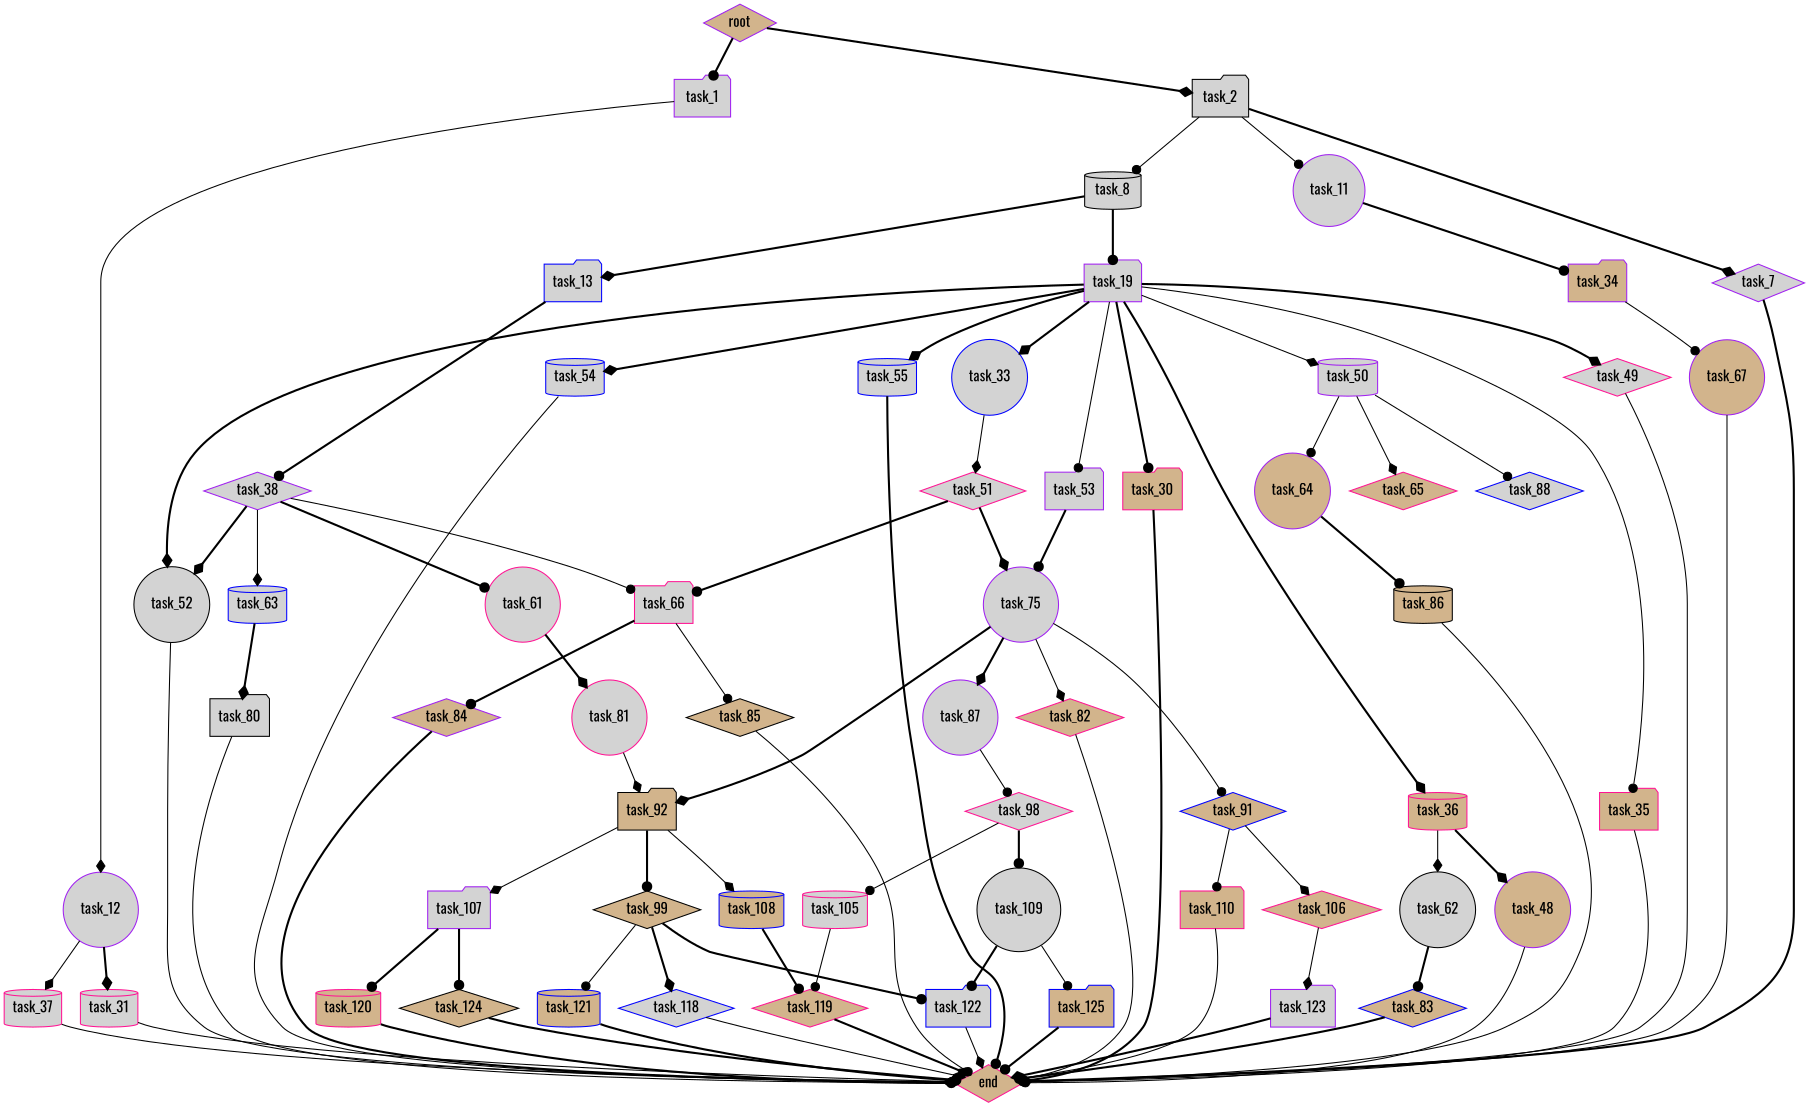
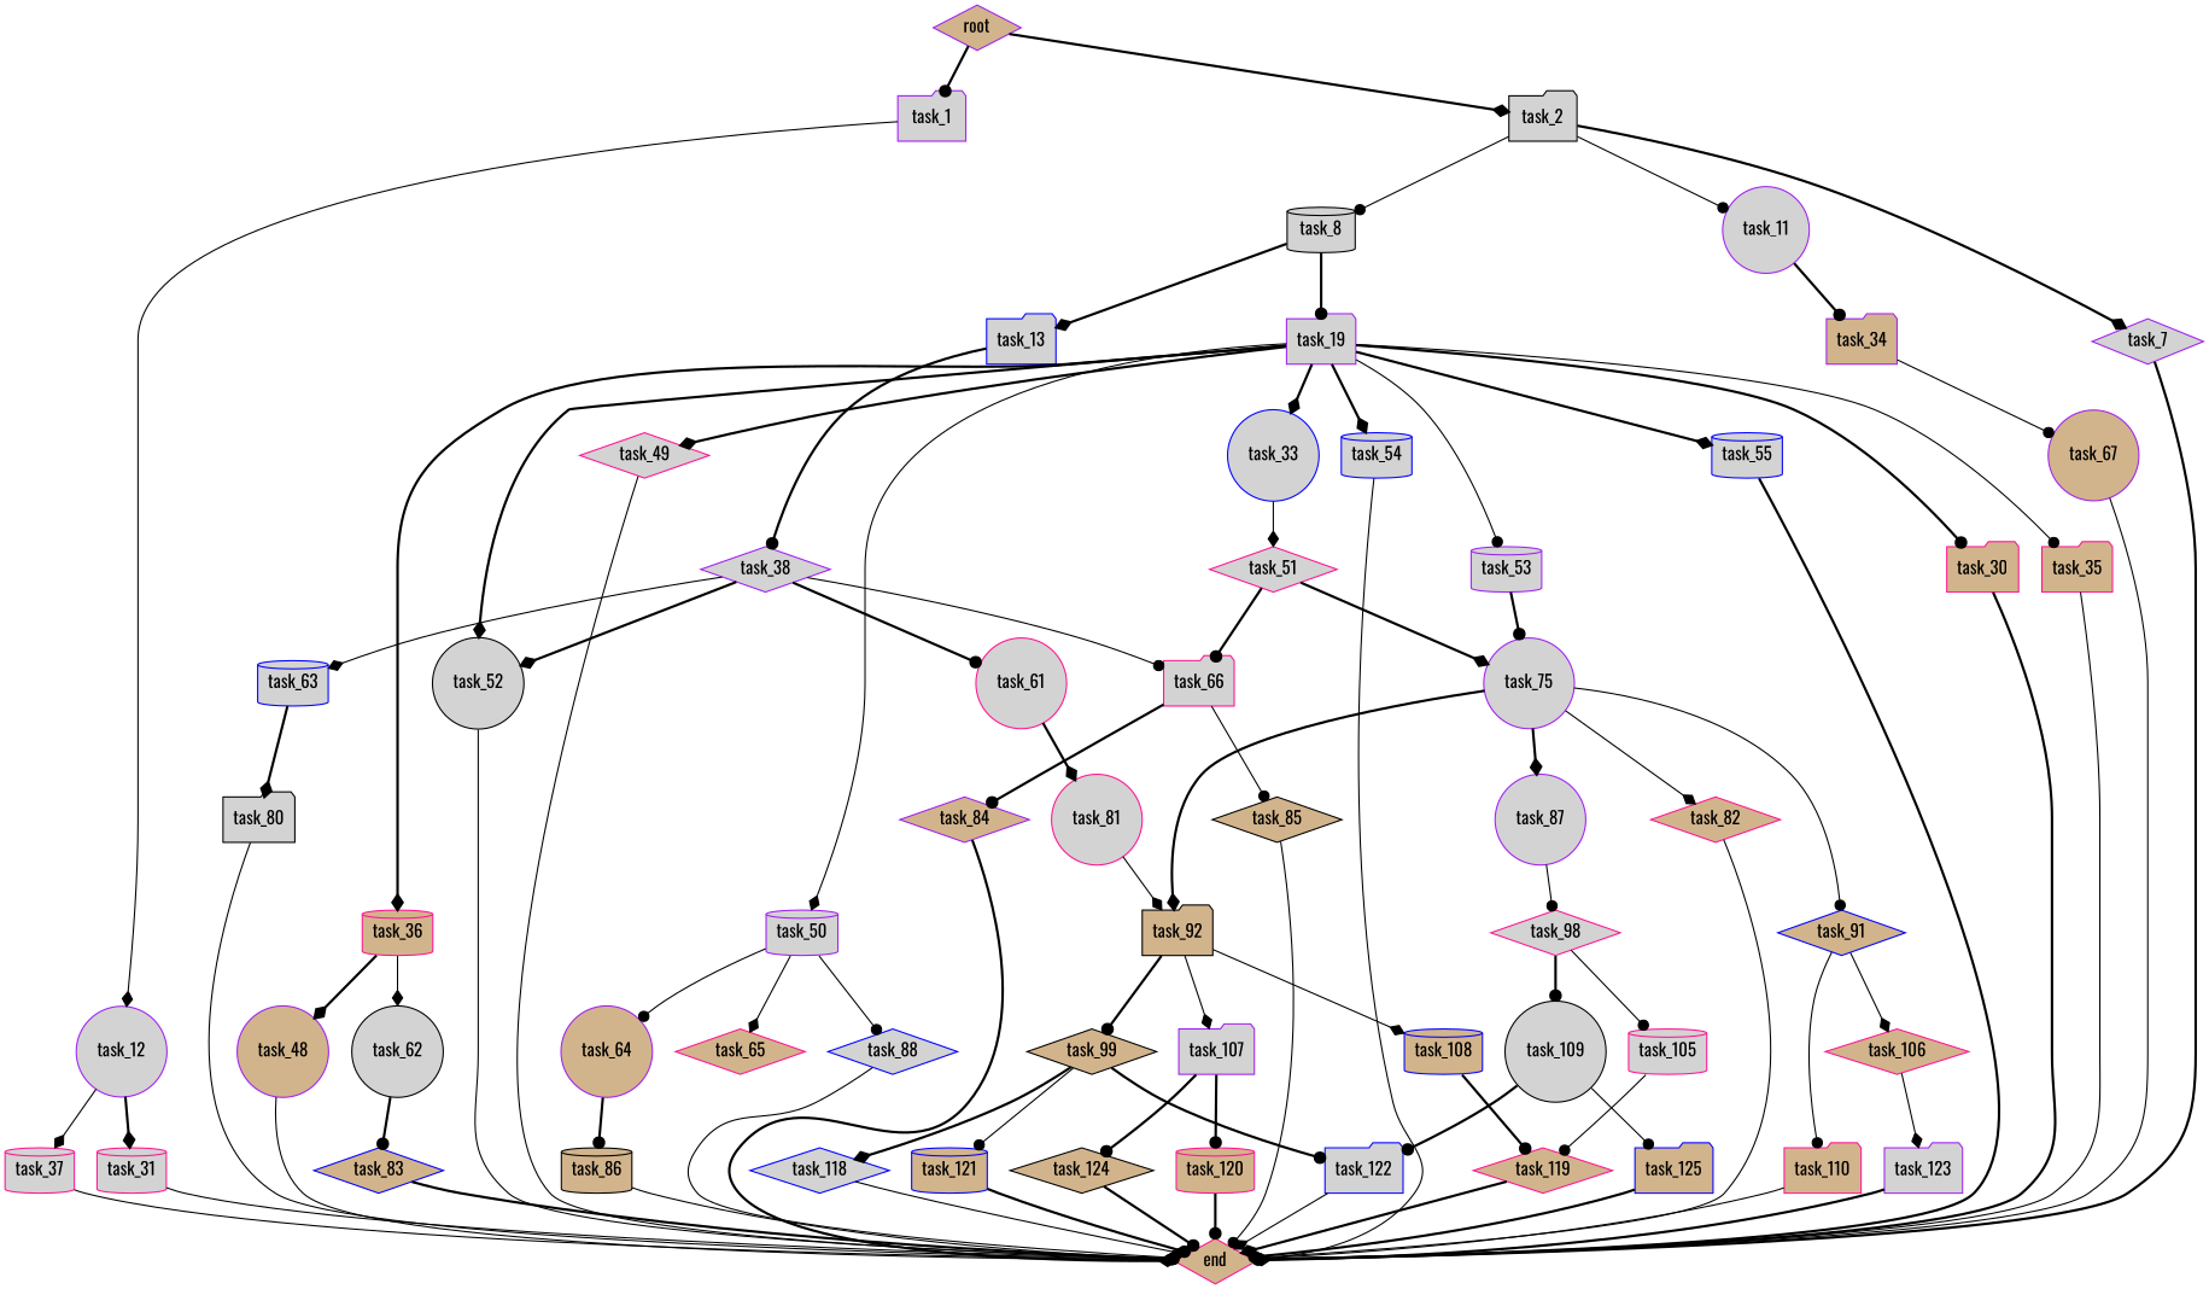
  digraph {
    fontname=Oswald
    node [color=deeppink fillcolor=lightgrey fontname=Oswald shape=diamond style=filled]
    edge [arrowhead=dot fontname=Oswald style=bold]
    root [color=purple fillcolor=tan]
    task_1 [color=purple shape=folder]
    task_2 [color=black shape=folder]
    task_12 [color=purple shape=circle]
    task_7 [color=purple]
    task_8 [color=black shape=cylinder]
    task_11 [color=purple shape=circle]
    task_31 [shape=cylinder]
    task_37 [shape=cylinder]
    end [fillcolor=tan]
    task_13 [color=blue shape=folder]
    task_19 [color=purple shape=folder]
    task_34 [color=purple fillcolor=tan shape=folder]
    task_38 [color=purple]
    task_30 [fillcolor=tan shape=folder]
    task_33 [color=blue shape=circle]
    task_35 [fillcolor=tan shape=folder]
    task_36 [fillcolor=tan shape=cylinder]
    task_49
    task_50 [color=purple shape=cylinder]
    task_52 [color=black shape=circle]
-   task_53 [color=purple shape=folder]
+   task_53 [color=purple shape=cylinder]
    task_54 [color=blue shape=cylinder]
    task_55 [color=blue shape=cylinder]
    task_67 [color=purple fillcolor=tan shape=circle]
    task_61 [shape=circle]
    task_63 [color=blue shape=cylinder]
    task_66 [shape=folder]
    task_51
    task_62 [color=black shape=circle]
    task_48 [color=purple fillcolor=tan shape=circle]
    task_64 [color=purple fillcolor=tan shape=circle]
    task_65 [fillcolor=tan]
    task_88 [color=blue]
    task_75 [color=purple shape=circle]
    task_83 [color=blue fillcolor=tan]
    task_81 [shape=circle]
    task_80 [color=black shape=folder]
    task_84 [color=purple fillcolor=tan]
    task_85 [color=black fillcolor=tan]
    task_86 [color=black fillcolor=tan shape=cylinder]
    task_82 [fillcolor=tan]
    task_87 [color=purple shape=circle]
    task_91 [color=blue fillcolor=tan]
    task_92 [color=black fillcolor=tan shape=folder]
    task_98
    task_106 [fillcolor=tan]
    task_110 [fillcolor=tan shape=folder]
    task_99 [color=black fillcolor=tan]
    task_107 [color=purple shape=folder]
    task_108 [color=blue fillcolor=tan shape=cylinder]
    task_105 [shape=cylinder]
    task_109 [color=black shape=circle]
    task_123 [color=purple shape=folder]
    task_118 [color=blue]
    task_121 [color=blue fillcolor=tan shape=cylinder]
    task_122 [color=blue shape=folder]
    task_120 [fillcolor=tan shape=cylinder]
    task_124 [color=black fillcolor=tan]
    task_119 [fillcolor=tan]
    task_125 [color=blue fillcolor=tan shape=folder]
    root -> task_1
    root -> task_2 [arrowhead=diamond]
    task_1 -> task_12 [arrowhead=diamond style=solid]
    task_2 -> task_7 [arrowhead=diamond]
    task_2 -> task_8 [style=solid]
    task_2 -> task_11 [style=solid]
    task_12 -> task_31 [arrowhead=diamond]
    task_12 -> task_37 [arrowhead=diamond style=solid]
    task_7 -> end [arrowhead=diamond]
    task_8 -> task_13 [arrowhead=diamond]
    task_8 -> task_19
    task_11 -> task_34
    task_31 -> end [style=solid]
    task_37 -> end [arrowhead=diamond style=solid]
    task_13 -> task_38
    task_19 -> task_30
    task_19 -> task_33 [arrowhead=diamond]
    task_19 -> task_35 [style=solid]
    task_19 -> task_36 [arrowhead=diamond]
    task_19 -> task_49 [arrowhead=diamond]
    task_19 -> task_50 [arrowhead=diamond style=solid]
    task_19 -> task_52 [arrowhead=diamond]
    task_19 -> task_53 [style=solid]
    task_19 -> task_54 [arrowhead=diamond]
    task_19 -> task_55 [arrowhead=diamond]
    task_34 -> task_67 [style=solid]
    task_38 -> task_52 [arrowhead=diamond]
    task_38 -> task_61
    task_38 -> task_63 [arrowhead=diamond style=solid]
    task_38 -> task_66 [style=solid]
    task_30 -> end
    task_33 -> task_51 [arrowhead=diamond style=solid]
    task_35 -> end [style=solid]
    task_36 -> task_62 [arrowhead=diamond style=solid]
    task_36 -> task_48 [arrowhead=diamond]
    task_49 -> end [arrowhead=diamond style=solid]
    task_50 -> task_64 [style=solid]
    task_50 -> task_65 [arrowhead=diamond style=solid]
    task_50 -> task_88 [style=solid]
    task_52 -> end [arrowhead=diamond style=solid]
    task_53 -> task_75
    task_54 -> end [arrowhead=diamond style=solid]
    task_55 -> end
    task_67 -> end [style=solid]
    task_61 -> task_81 [arrowhead=diamond]
    task_63 -> task_80 [arrowhead=diamond]
    task_66 -> task_84
    task_66 -> task_85 [style=solid]
    task_51 -> task_66
    task_51 -> task_75 [arrowhead=diamond]
    task_62 -> task_83
    task_48 -> end [style=solid]
    task_64 -> task_86
+   task_88 -> end [arrowhead=diamond style=solid]
    task_75 -> task_82 [arrowhead=diamond style=solid]
    task_75 -> task_87 [arrowhead=diamond]
    task_75 -> task_91 [style=solid]
    task_75 -> task_92 [arrowhead=diamond]
    task_83 -> end
    task_81 -> task_92 [arrowhead=diamond style=solid]
    task_80 -> end [arrowhead=diamond style=solid]
    task_84 -> end [arrowhead=diamond]
    task_85 -> end [style=solid]
    task_86 -> end [arrowhead=diamond style=solid]
    task_82 -> end [arrowhead=diamond style=solid]
    task_87 -> task_98 [style=solid]
    task_91 -> task_106 [arrowhead=diamond style=solid]
    task_91 -> task_110 [style=solid]
    task_92 -> task_99
    task_92 -> task_107 [arrowhead=diamond style=solid]
    task_92 -> task_108 [arrowhead=diamond style=solid]
    task_98 -> task_105 [style=solid]
    task_98 -> task_109
    task_106 -> task_123 [arrowhead=diamond style=solid]
    task_110 -> end [arrowhead=diamond style=solid]
    task_99 -> task_118 [arrowhead=diamond]
    task_99 -> task_121 [style=solid]
    task_99 -> task_122
    task_107 -> task_120
    task_107 -> task_124
    task_108 -> task_119
    task_105 -> task_119 [style=solid]
    task_109 -> task_122
    task_109 -> task_125 [style=solid]
    task_123 -> end [arrowhead=diamond]
    task_118 -> end [arrowhead=diamond style=solid]
    task_121 -> end
    task_122 -> end [arrowhead=diamond style=solid]
    task_120 -> end
    task_124 -> end
    task_119 -> end [arrowhead=diamond]
    task_125 -> end
  }
